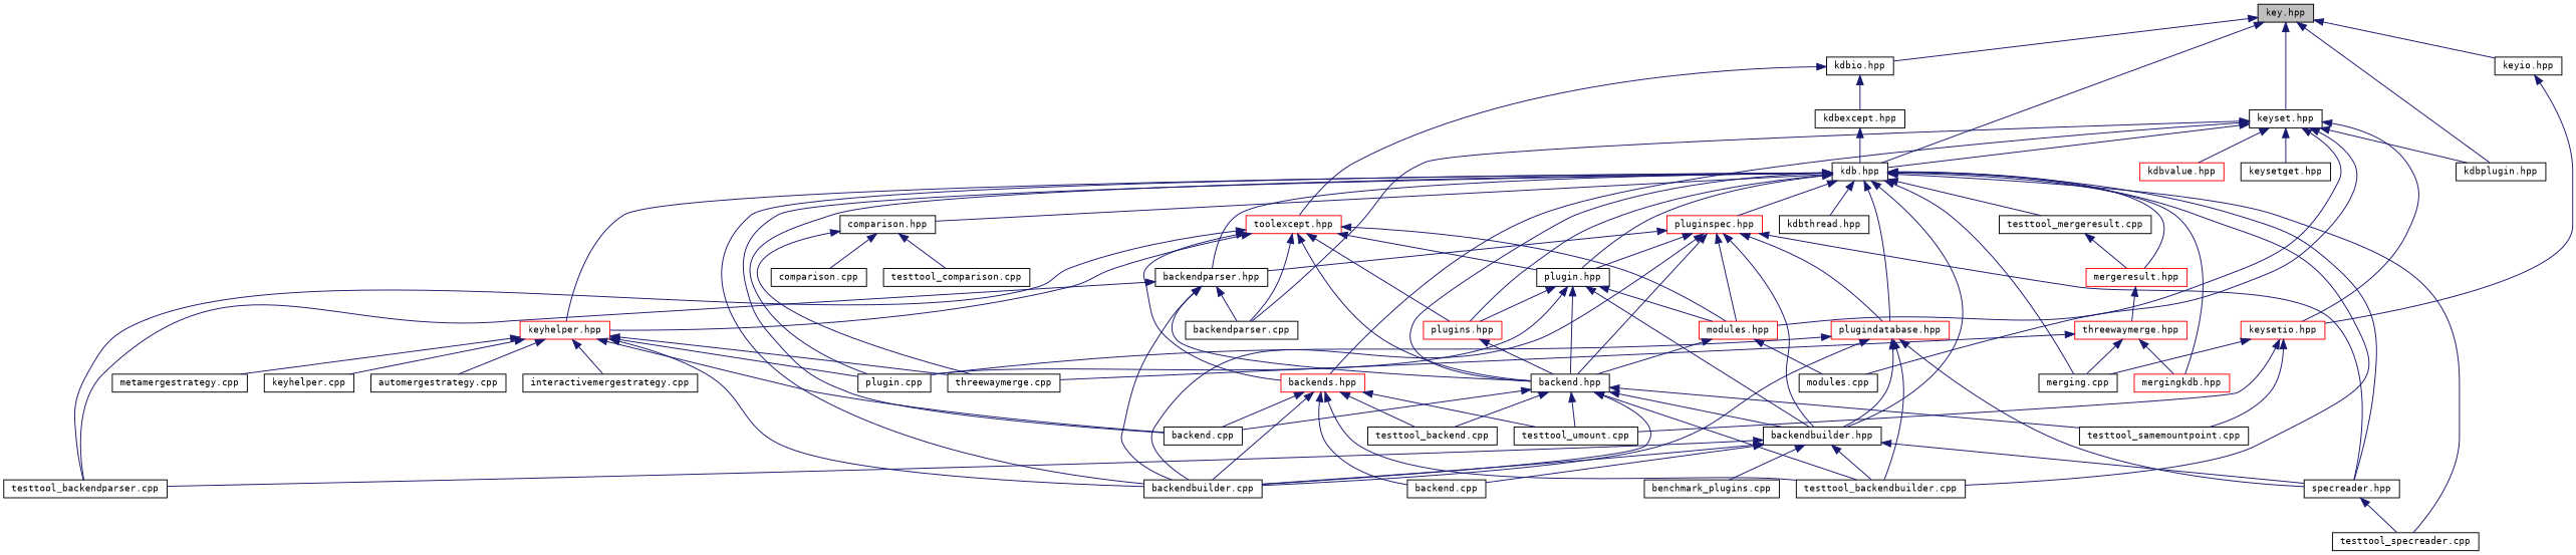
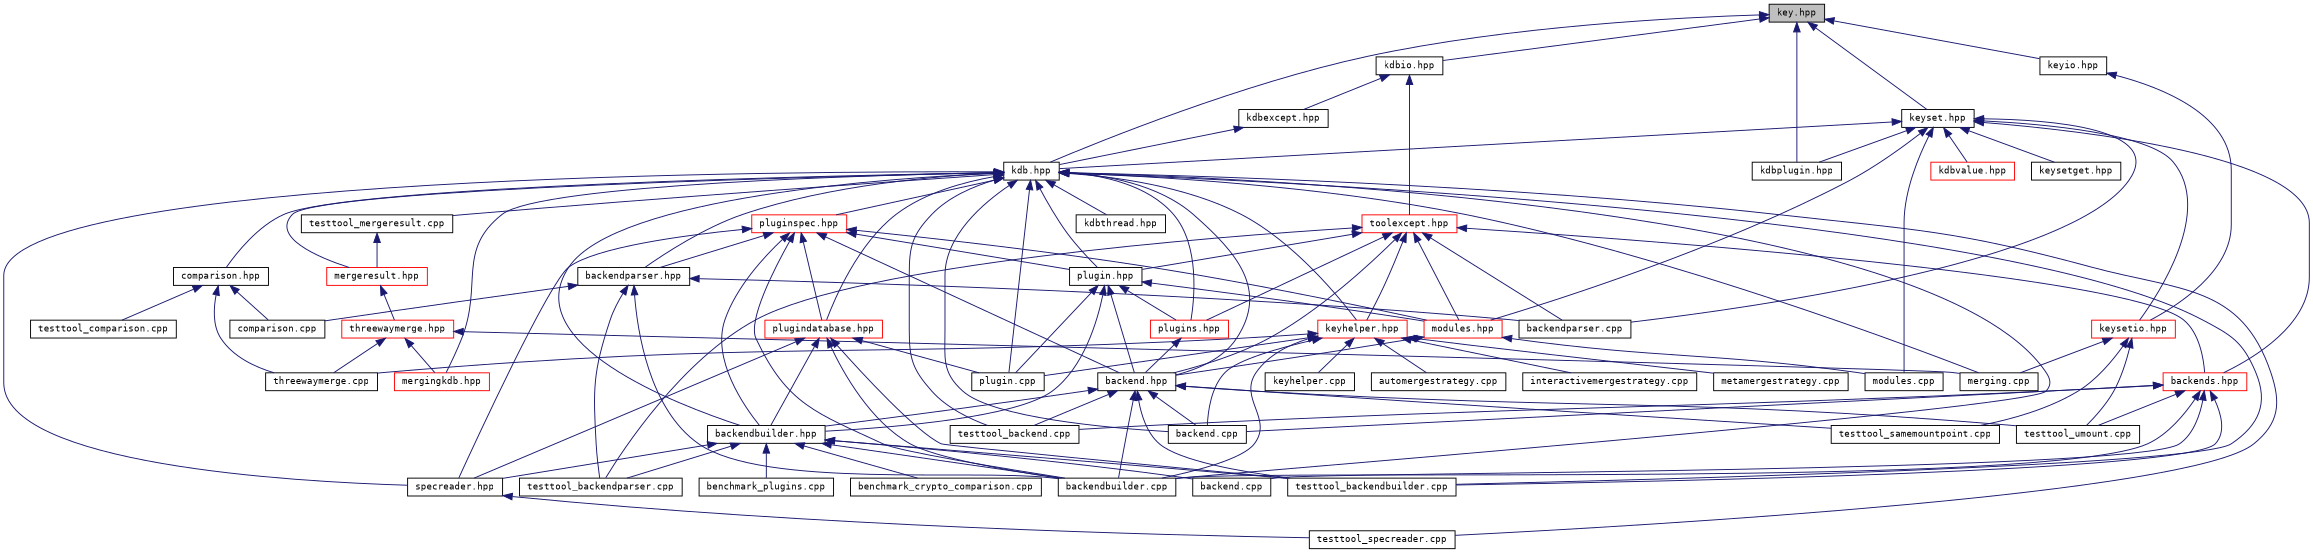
  digraph {
    fontname="DejaVu Sans Mono"
    node [color=black fillcolor=white fontname="DejaVu Sans Mono" fontsize=10 shape=record style=filled]
    edge [color=midnightblue dir=back fontname="DejaVu Sans Mono" fontsize=10 labelfontname=Helvetica labelfontsize=10 style=solid]
    n1 [fillcolor=grey75 fontcolor=black height=0.2 label="key.hpp" width=0.4]
    n2 [height=0.2 label="kdb.hpp" width=0.4]
    n3 [height=0.2 label="kdbio.hpp" width=0.4]
    n4 [height=0.2 label="kdbplugin.hpp" width=0.4]
    n5 [height=0.2 label="keyio.hpp" width=0.4]
    n6 [height=0.2 label="keyset.hpp" width=0.4]
    n7 [height=0.2 label="merging.cpp" width=0.4]
    n8 [height=0.2 label="backend.hpp" width=0.4]
    n9 [height=0.2 label="backendbuilder.hpp" width=0.4]
    n10 [height=0.2 label="specreader.hpp" width=0.4]
    n11 [height=0.2 label="testtool_specreader.cpp" width=0.4]
    n12 [height=0.2 label="backendbuilder.cpp" width=0.4]
    n13 [height=0.2 label="testtool_backendbuilder.cpp" width=0.4]
    n14 [height=0.2 label="backend.cpp" width=0.4]
    n15 [height=0.2 label="testtool_backend.cpp" width=0.4]
    n16 [height=0.2 label="backendparser.hpp" width=0.4]
    n17 [height=0.2 label="comparison.hpp" width=0.4]
    n18 [color=red height=0.2 label="keyhelper.hpp" width=0.4]
    n19 [height=0.2 label="plugin.cpp" width=0.4]
    n20 [color=red height=0.2 label="mergeresult.hpp" width=0.4]
    n21 [color=red height=0.2 label="mergingkdb.hpp" width=0.4]
    n22 [height=0.2 label="testtool_mergeresult.cpp" width=0.4]
    n23 [height=0.2 label="plugin.hpp" width=0.4]
    n24 [color=red height=0.2 label="plugins.hpp" width=0.4]
    n25 [color=red height=0.2 label="plugindatabase.hpp" width=0.4]
    n26 [color=red height=0.2 label="pluginspec.hpp" width=0.4]
    n27 [height=0.2 label="kdbthread.hpp" width=0.4]
    n28 [color=red height=0.2 label="toolexcept.hpp" width=0.4]
    n29 [height=0.2 label="kdbexcept.hpp" width=0.4]
    n30 [color=red height=0.2 label="keysetio.hpp" width=0.4]
    n31 [height=0.2 label="backendparser.cpp" width=0.4]
    n32 [color=red height=0.2 label="modules.hpp" width=0.4]
    n33 [height=0.2 label="modules.cpp" width=0.4]
    n34 [color=red height=0.2 label="backends.hpp" width=0.4]
    n35 [color=red height=0.2 label="kdbvalue.hpp" width=0.4]
    n36 [height=0.2 label="keysetget.hpp" width=0.4]
    n37 [height=0.2 label="testtool_samemountpoint.cpp" width=0.4]
    n38 [height=0.2 label="testtool_umount.cpp" width=0.4]
+   n39 [height=0.2 label="benchmark_crypto_comparison.cpp" width=0.4]
    n40 [height=0.2 label="benchmark_plugins.cpp" width=0.4]
    n41 [height=0.2 label="backend.cpp" width=0.4]
    n42 [height=0.2 label="testtool_backendparser.cpp" width=0.4]
    n43 [height=0.2 label="comparison.cpp" width=0.4]
    n44 [height=0.2 label="threewaymerge.cpp" width=0.4]
    n45 [height=0.2 label="testtool_comparison.cpp" width=0.4]
    n46 [height=0.2 label="keyhelper.cpp" width=0.4]
    n47 [height=0.2 label="automergestrategy.cpp" width=0.4]
    n48 [height=0.2 label="interactivemergestrategy.cpp" width=0.4]
    n49 [height=0.2 label="metamergestrategy.cpp" width=0.4]
    n50 [color=red height=0.2 label="threewaymerge.hpp" width=0.4]
    n1 -> n2
    n1 -> n3
    n1 -> n4
    n1 -> n5
    n1 -> n6
    n2 -> n7
    n2 -> n8
    n2 -> n9
    n2 -> n10
    n2 -> n11
    n2 -> n12
    n2 -> n13
    n2 -> n14
+   n2 -> n15
    n2 -> n16
    n2 -> n17
    n2 -> n18
    n2 -> n19
    n2 -> n20
    n2 -> n21
    n2 -> n22
    n2 -> n23
    n2 -> n24
    n2 -> n25
    n2 -> n26
    n2 -> n27
    n3 -> n28
    n3 -> n29
    n5 -> n30
    n6 -> n2
    n6 -> n4
    n6 -> n30
    n6 -> n31
    n6 -> n32
    n6 -> n33
    n6 -> n34
    n6 -> n35
    n6 -> n36
    n8 -> n9
    n8 -> n12
    n8 -> n13
    n8 -> n14
    n8 -> n15
    n8 -> n37
    n8 -> n38
    n9 -> n10
    n9 -> n12
    n9 -> n13
+   n9 -> n39
    n9 -> n40
    n9 -> n41
    n9 -> n42
    n10 -> n11
-   n16 -> n8
+   n16 -> n43
    n16 -> n12
    n16 -> n31
    n16 -> n42
    n17 -> n43
    n17 -> n44
    n17 -> n45
    n18 -> n12
    n18 -> n14
    n18 -> n19
    n18 -> n44
    n18 -> n46
    n18 -> n47
    n18 -> n48
    n18 -> n49
    n20 -> n50
    n22 -> n20
    n23 -> n8
    n23 -> n9
    n23 -> n19
    n23 -> n24
    n23 -> n32
    n24 -> n8
    n25 -> n9
    n25 -> n10
    n25 -> n12
    n25 -> n13
    n25 -> n19
    n26 -> n8
    n26 -> n9
    n26 -> n10
    n26 -> n12
    n26 -> n16
    n26 -> n23
    n26 -> n25
    n26 -> n32
    n28 -> n8
    n28 -> n18
    n28 -> n23
    n28 -> n24
    n28 -> n31
    n28 -> n32
    n28 -> n34
    n28 -> n42
    n29 -> n2
    n30 -> n7
    n30 -> n37
    n30 -> n38
    n32 -> n8
    n32 -> n33
    n34 -> n12
    n34 -> n13
    n34 -> n14
    n34 -> n15
    n34 -> n38
    n34 -> n41
    n50 -> n7
    n50 -> n21
    n50 -> n44
  }
